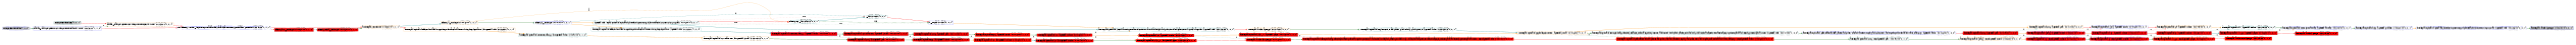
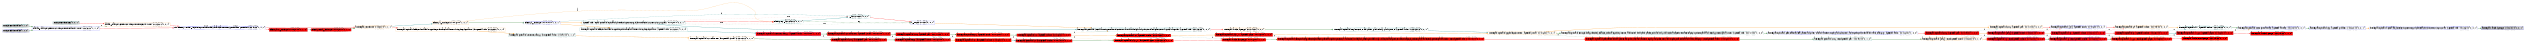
  digraph {
    rankdir=LR
    node [color=teal fillcolor=white shape=cylinder style=filled]
    edge [color=darkgreen style=bold]
    n1 [color=darkorange fillcolor=red label="assertEquals(Optional.of(\"12\"),first.getField(\"volume\"))@@@13@@@['0', '1', '0']" shape=box]
    n2 [fillcolor=red label="assertEquals(Optional.of(\"20\"),first.getField(\"number\"))@@@14@@@['0', '1', '0']"]
    n3 [color=darkorange fillcolor=red label="assertEquals(Optional.of(\"2457--71\"),first.getField(\"pages\"))@@@15@@@['0', '1', '0']"]
    n4 [color=blue fillcolor=red label="assertEquals(Optional.of(\"13\"),second.getField(\"volume\"))@@@21@@@['0', '1', '0']"]
    n5 [color=blue fillcolor=red label="assertEquals(Optional.of(\"3\"),second.getField(\"number\"))@@@22@@@['0', '1', '0']"]
    n6 [color=darkorange fillcolor=red label="assertEquals(Optional.of(\"411--22\"),second.getField(\"pages\"))@@@23@@@['0', '1', '0']"]
    n7 [color=darkorange fillcolor=red label="assertEquals(\"article\",first.getType())@@@16@@@['0', '1', '0']"]
    n8 [color=darkorange fillcolor=red label="assertEquals(Optional.of(\"Estrogen therapy selectively enhances prefrontal cognitive processes: a randomized, double-blind, placebo-controlled study with functional magnetic resonance imaging in perimenopausal and recently postmenopausal women.\"),second.getField(\"title\"))@@@17@@@['0', '1', '0']"]
    n9 [color=darkorange fillcolor=red label="assertEquals(Optional.of(\"Joffe, Hadine and Hall, Janet E. and Gruber, Staci and Sarmiento, Ingrid A. and Cohen, Lee S. and Yurgelun-Todd, Deborah and Martin, Kathryn A.\"),second.getField(\"author\"))@@@18@@@['0', '1', '0']" shape=box]
    n10 [color=darkorange fillcolor=red label="assertEquals(\"article\",second.getType())@@@24@@@['0', '1', '0']" shape=box]
    n11 [fillcolor=lightgray label="testImportEntriesINSPEC['0', '0', '1']"]
    n12 [color=darkorange label="Path file = Paths.get(.getResource(\"IsiImporterTestInspec.isi\").toURI())@@@3@@@['0', '0', '1']" shape=box]
    n13 [color=blue label="List<BibEntry> entries = importer.importDatabase(file,StandardCharsets.UTF_8).getDatabase().getEntries()@@@4@@@['1', '1', '1']"]
    n14 [color=darkorange label="assertEquals(2,entries.size())@@@5@@@['1', '1', '1']"]
    n15 [color=darkorange label="BibEntry a = entries.get(0)@@@6@@@['1', '0', '1']" shape=box]
    n16 [color=darkorange label="assertEquals(Optional.of(\"Effects of modafinil on cognitive performance and alertness during sleep deprivation.\"),first.getField(\"title\"))@@@8@@@['0', '1', '0']" shape=box]
    n17 [label="BibEntry tmp = a@@@9@@@['0', '0', '1']"]
    n18 [color=blue label="BibEntry b = entries.get(1)@@@7@@@['1', '0', '1']"]
    n19 [label="assertEquals(Optional.of(\"Wesensten, Nancy J.\"),first.getField(\"author\"))@@@9@@@['0', '1', '0']" shape=box]
    n20 [color=blue label="b = tmp@@@11@@@['0', '0', '1']" shape=box]
    n21 [label="assertEquals(Optional.of(\"Second harmonic generation of continuous wave ultraviolet light and production of beta -BaB$_2$O$_4$ optical waveguides\"),a.getField(\"title\"))@@@13@@@['0', '0', '1']"]
    n22 [color=darkorange label="assertEquals(\"article\",a.getType())@@@14@@@['0', '0', '1']"]
    n23 [color=blue fillcolor=lightgray label="assertEquals(\"article\",b.getType())@@@24@@@['0', '0', '1']" shape=box]
    n24 [color=blue label="assertEquals(Optional.of(\"#jul#\"),a.getField(\"month\"))@@@18@@@['0', '0', '1']"]
    n25 [color=darkorange label="assertEquals(Optional.of(\"89\"),a.getField(\"volume\"))@@@19@@@['0', '0', '1']"]
    n26 [label="assertEquals(Optional.of(\"4\"),a.getField(\"number\"))@@@20@@@['0', '0', '1']"]
    n27 [fillcolor=red label="assertEquals(Optional.of(\"20\"),a.getField(\"number\"))@@@14@@@['1', '0', '0']"]
    n28 [fillcolor=red label="assertEquals(Optional.of(\"2457--71\"),a.getField(\"pages\"))@@@15@@@['1', '0', '0']" shape=box]
    n29 [color=darkorange label="assertEquals(Optional.of(\"Applied Physics Letters\"),a.getField(\"journal\"))@@@16@@@['1', '0', '1']" shape=box]
    n30 [color=darkorange label="assertEquals(Optional.of(\"2006\"),a.getField(\"year\"))@@@17@@@['0', '0', '1']" shape=box]
    n31 [label="assertEquals(Optional.of(\"Estrogen therapy selectively enhances prefrontal cognitive processes: a randomized, double-blind, placebo-controlled study with functional magnetic resonance imaging in perimenopausal and recently postmenopausal women.\"),b.getField(\"title\"))@@@17@@@['1', '0', '0']"]
    n32 [fillcolor=red label="assertEquals(Optional.of(\"2006\"),first.getField(\"year\"))@@@11@@@['0', '1', '0']"]
    n33 [fillcolor=red label="assertEquals(Optional.empty(),first.getField(\"month\"))@@@12@@@['0', '1', '0']"]
    n34 [fillcolor=red label="BibEntry second = entries.get(1)@@@6@@@['0', '1', '0']"]
    n35 [fillcolor=red label="assertEquals(Optional.of(\"2006\"),b.getField(\"year\"))@@@19@@@['1', '0', '0']" shape=box]
    n36 [color=blue fillcolor=red label="assertEquals(Optional.of(\"#may#\"),b.getField(\"month\"))@@@20@@@['1', '0', '0']"]
    n37 [color=blue fillcolor=red label="assertEquals(Optional.of(\"13\"),b.getField(\"volume\"))@@@21@@@['1', '0', '0']" shape=box]
    n38 [color=blue label="assertEquals(Optional.of(\"Lorem ipsum abstract\"),a.getField(\"abstract\"))@@@21@@@['0', '0', '1']"]
    n39 [fillcolor=red label="BibEntry first = entries.get(0)@@@5@@@['0', '1', '0']" shape=box]
    n40 [fillcolor=red label="assertEquals(Optional.of(\"12\"),a.getField(\"volume\"))@@@13@@@['1', '0', '0']"]
    n41 [fillcolor=red label="assertEquals(Optional.of(\"411--22\"),b.getField(\"pages\"))@@@23@@@['1', '0', '0']" shape=box]
    n42 [fillcolor=red label="assertEquals(\"article\",b.getType())@@@24@@@['1', '0', '0']" shape=box]
    n43 [color=blue label="assertEquals(Optional.of(\"Aip\"),a.getField(\"publisher\"))@@@22@@@['0', '0', '1']" shape=box]
    n44 [label="a = b@@@10@@@['0', '0', '1']"]
    n45 [label="a.getField(\"title\").equals(Optional.of(\"Optical and photoelectric spectroscopy of photorefractive Sn$_2$P$_2$S$_6$ crystals\"))@@@8@@@['0', '0', '1']" shape=box]
    n46 [label="assertEquals(Optional.of(\"Effects of modafinil on cognitive performance and alertness during sleep deprivation.\"),a.getField(\"title\"))@@@8@@@['1', '0', '0']" shape=box]
    n47 [color=blue fillcolor=red label="assertEquals(Optional.of(\"Wesensten, Nancy J.\"),a.getField(\"author\"))@@@9@@@['1', '0', '0']" shape=box]
    n48 [color=darkorange fillcolor=red label="assertEquals(Optional.empty(),a.getField(\"month\"))@@@12@@@['1', '0', '0']" shape=box]
    n49 [color=blue label="assertEquals(Optional.of(\"Joffe, Hadine and Hall, Janet E. and Gruber, Staci and Sarmiento, Ingrid A. and Cohen, Lee S. and Yurgelun-Todd, Deborah and Martin, Kathryn A.\"),b.getField(\"author\"))@@@18@@@['1', '0', '0']"]
    n50 [fillcolor=red label="assertEquals(Optional.of(\"2006\"),a.getField(\"year\"))@@@11@@@['1', '0', '0']" shape=box]
    n51 [color=darkorange label="assertEquals(Optional.of(\"Curr Pharm Des\"),first.getField(\"journal\"))@@@10@@@['0', '1', '0']" shape=box]
    n52 [fillcolor=red label="assertEquals(Optional.of(\"Curr Pharm Des\"),a.getField(\"journal\"))@@@10@@@['1', '0', '0']" shape=box]
    n53 [label="assertEquals(Optional.of(\"Degl'Innocenti, R. and Guarino, A. and Poberaj, G. and Gunter, P.\"),a.getField(\"author\"))@@@15@@@['0', '0', '1']"]
    n54 [label="assertEquals(Optional.of(\"2006\"),second.getField(\"year\"))@@@19@@@['0', '1', '0']" shape=box]
    n55 [color=darkorange label="assertEquals(Optional.of(\"#may#\"),second.getField(\"month\"))@@@20@@@['0', '1', '0']"]
    n56 [color=blue label="assertEquals(Optional.of(\"Optical and photoelectric spectroscopy of photorefractive Sn$_2$P$_2$S$_6$ crystals\"),b.getField(\"title\"))@@@23@@@['0', '0', '1']"]
    n57 [fillcolor=red label="assertEquals(Optional.of(\"3\"),b.getField(\"number\"))@@@22@@@['1', '0', '0']" shape=box]
+   n58 [fillcolor=lightgray label="testImportEntriesMedline['0', '1', '0']"]
    n59 [color=blue label="Path file = Paths.get(.getResource(\"IsiImporterTestMedline.isi\").toURI())@@@3@@@['1', '1', '0']" shape=box]
    n60 [color=blue fillcolor=lightgray label="testImportEntriesMedline['1', '0', '0']"]
    n1 -> n2 [color=teal]
    n2 -> n3
    n3 -> n7 [color=red]
    n4 -> n5
    n5 -> n6
    n6 -> n10 [color=red]
    n7 -> n8
    n8 -> n9 [color=red]
    n9 -> n54
    n11 -> n12 [color=red]
    n12 -> n13 [color=red]
    n13 -> n14 [color=red]
    n13 -> n39 [color=red]
    n14 -> n15 [color=teal]
    n14 -> n16 [color=red]
    n15 -> n17 [color=darkorange label=a style=solid]
    n15 -> n18
    n16 -> n19 [color=darkorange]
-   n17 -> n20 [label=true style=solid]
+   n17 -> n20 [label=tmp style=solid]
    n17 -> n44 [color=teal]
    n18 -> n44 [color=teal label=b style=solid]
    n18 -> n45 [color=darkorange]
    n18 -> n46 [color=darkorange]
    n19 -> n51 [color=darkorange]
    n20 -> n21 [color=darkorange]
    n21 -> n22 [color=red]
    n22 -> n53
    n24 -> n25 [color=red]
    n25 -> n26 [color=darkorange]
    n26 -> n38
    n27 -> n7 [color=teal label=0 style=dashed]
    n27 -> n28 [color=darkorange]
    n28 -> n8 [color=red label=0 style=dashed]
    n28 -> n29 [color=darkorange]
    n29 -> n9 [label=0 style=dashed]
    n29 -> n30 [color=darkorange]
    n29 -> n31
    n30 -> n24 [color=red]
    n31 -> n49
    n32 -> n33
    n33 -> n1 [color=darkorange]
    n34 -> n14
    n35 -> n4 [label=0 style=dashed]
    n35 -> n30 [color=teal label=0 style=dashed]
    n35 -> n36 [color=darkorange]
    n36 -> n5 [label=0 style=dashed]
    n36 -> n24 [color=red label=0 style=dashed]
    n36 -> n37 [color=darkorange]
    n37 -> n6 [label=0 style=dashed]
    n37 -> n25 [color=red label=0 style=dashed]
    n37 -> n57 [color=red]
    n38 -> n43
    n39 -> n34 [color=teal]
    n40 -> n3 [color=darkorange label=0 style=dashed]
    n40 -> n21 [color=darkorange label=0 style=dashed]
    n40 -> n27 [color=darkorange]
    n41 -> n38 [color=darkorange label=0 style=dashed]
    n41 -> n42 [color=red]
    n43 -> n56 [color=darkorange]
    n44 -> n20 [color=red]
    n45 -> n17 [color=red]
    n45 -> n17 [color=red label=true style=dotted]
    n45 -> n20 [label=true style=dotted]
    n45 -> n21 [color=teal]
    n45 -> n44 [color=red label=true style=dotted]
    n46 -> n47 [color=teal]
    n47 -> n32 [label=0 style=dashed]
    n47 -> n52
    n48 -> n2 [color=red label=0 style=dashed]
    n48 -> n40
    n49 -> n35 [color=red]
    n50 -> n1 [label=0 style=dashed]
    n50 -> n48
    n51 -> n32
    n52 -> n33 [color=teal label=0 style=dashed]
    n52 -> n50
    n53 -> n29 [color=teal]
    n54 -> n55
    n55 -> n4 [color=darkorange]
    n56 -> n23
    n57 -> n10 [label=0 style=dashed]
    n57 -> n26 [color=teal label=0 style=dashed]
    n57 -> n41 [color=teal]
+   n58 -> n59
    n59 -> n12 [label=0 style=dashed]
    n59 -> n13 [color=red]
    n60 -> n59
  }
